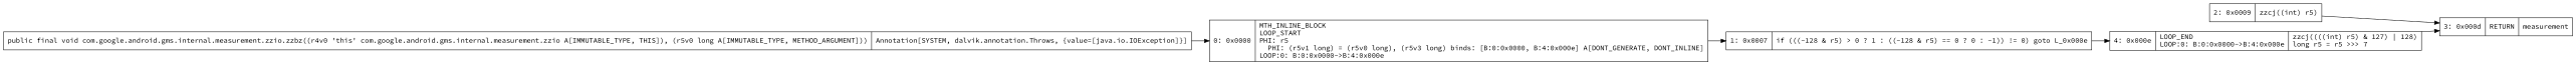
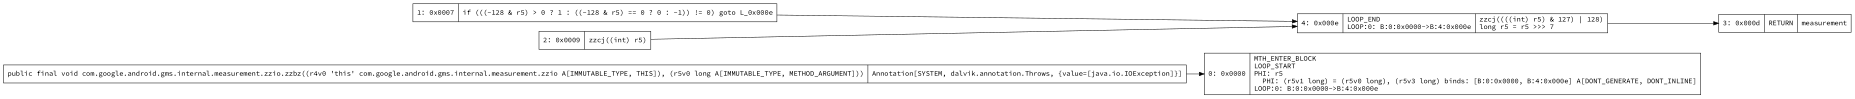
  digraph {
    fontname="Source Code Pro"
    rankdir=LR
    node [fontname="Source Code Pro" shape=record]
    edge [fontname="Source Code Pro"]
-   n1 [label="{0\:\ 0x0000|MTH_INLINE_BLOCK\lLOOP_START\lPHI: r5 \l  PHI: (r5v1 long) = (r5v0 long), (r5v3 long) binds: [B:0:0x0000, B:4:0x000e] A[DONT_GENERATE, DONT_INLINE]\lLOOP:0: B:0:0x0000\-\>B:4:0x000e\l}"]
+   n1 [label="{0\:\ 0x0000|MTH_ENTER_BLOCK\lLOOP_START\lPHI: r5 \l  PHI: (r5v1 long) = (r5v0 long), (r5v3 long) binds: [B:0:0x0000, B:4:0x000e] A[DONT_GENERATE, DONT_INLINE]\lLOOP:0: B:0:0x0000\-\>B:4:0x000e\l}"]
    n2 [label="{1\:\ 0x0007|if (((\-128 & r5) \> 0 ? 1 : ((\-128 & r5) == 0 ? 0 : \-1)) != 0) goto L_0x000e\l}"]
    n3 [label="{4\:\ 0x000e|LOOP_END\lLOOP:0: B:0:0x0000\-\>B:4:0x000e\l|zzcj((((int) r5) & 127) \| 128)\llong r5 = r5 \>\>\> 7\l}"]
    n4 [label="{3\:\ 0x000d|RETURN\l|measurement\l}"]
    n5 [label="{2\:\ 0x0009|zzcj((int) r5)\l}"]
    n6 [label="{public final void com.google.android.gms.internal.measurement.zzio.zzbz((r4v0 'this' com.google.android.gms.internal.measurement.zzio A[IMMUTABLE_TYPE, THIS]), (r5v0 long A[IMMUTABLE_TYPE, METHOD_ARGUMENT]))  | Annotation[SYSTEM, dalvik.annotation.Throws, \{value=[java.io.IOException]\}]\l}"]
-   n1 -> n2
    n2 -> n3
    n3 -> n4
-   n5 -> n4
+   n5 -> n3
    n6 -> n1
  }
